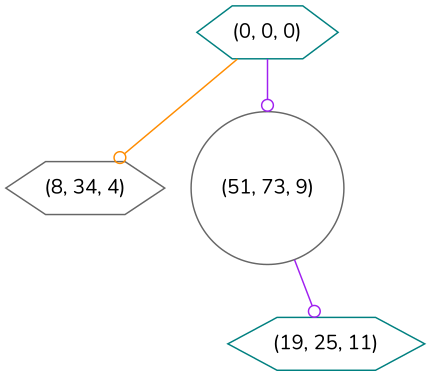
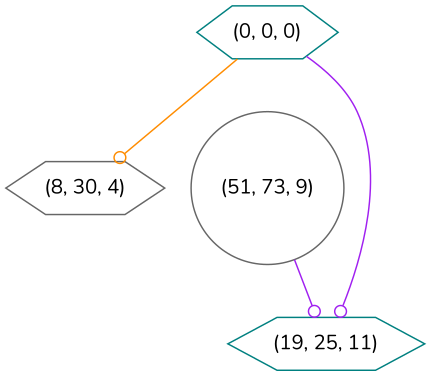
  digraph {
    fontname=Nunito
    node [color=gray40 fontname=Nunito shape=hexagon]
    edge [arrowhead=odot color=purple fontname=Nunito]
-   "(8, 34, 4)"
+   "(8, 34, 4)" [label="(8, 30, 4)"]
    "(0, 0, 0)" [color=teal]
    "(51, 73, 9)" [shape=circle]
    "(19, 25, 11)" [color=teal]
    "(0, 0, 0)" -> "(8, 34, 4)" [color=darkorange]
-   "(0, 0, 0)" -> "(51, 73, 9)"
+   "(0, 0, 0)" -> "(19, 25, 11)"
    "(51, 73, 9)" -> "(19, 25, 11)"
  }
